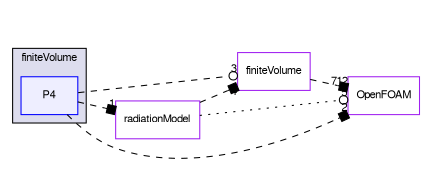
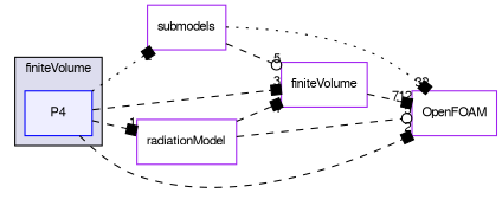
  digraph {
    compound=true
    rankdir=LR
    node [color=purple fontname=FreeSans fontsize=10 shape=box]
    edge [arrowhead=box headlabel=2 labeldistance=1.5 labelfontname=FreeSans labelfontsize=10 style=dashed]
    n1 [color=blue fillcolor="#eeeeff" label=P4 pencolor=black style=filled]
    n2 [label=finiteVolume]
+   n3 [label=submodels]
    n4 [label=radiationModel]
    n5 [label=OpenFOAM]
    subgraph cluster_1 {
      bgcolor="#ddddee"
      fontname=FreeSans
      fontsize=10
      label=finiteVolume
      pencolor=black
      n1
    }
-   n1 -> n2 [arrowhead=odot headlabel=3]
+   n1 -> n2 [headlabel=3]
+   n1 -> n3 [style=dotted]
    n1 -> n4 [headlabel=1]
    n1 -> n5
    n2 -> n5 [headlabel=712]
+   n3 -> n2 [arrowhead=odot headlabel=5]
+   n3 -> n5 [headlabel=32 style=dotted]
    n4 -> n2 [headlabel=4]
-   n4 -> n5 [arrowhead=odot headlabel=5 style=dotted]
+   n4 -> n5 [arrowhead=odot headlabel=5]
  }
